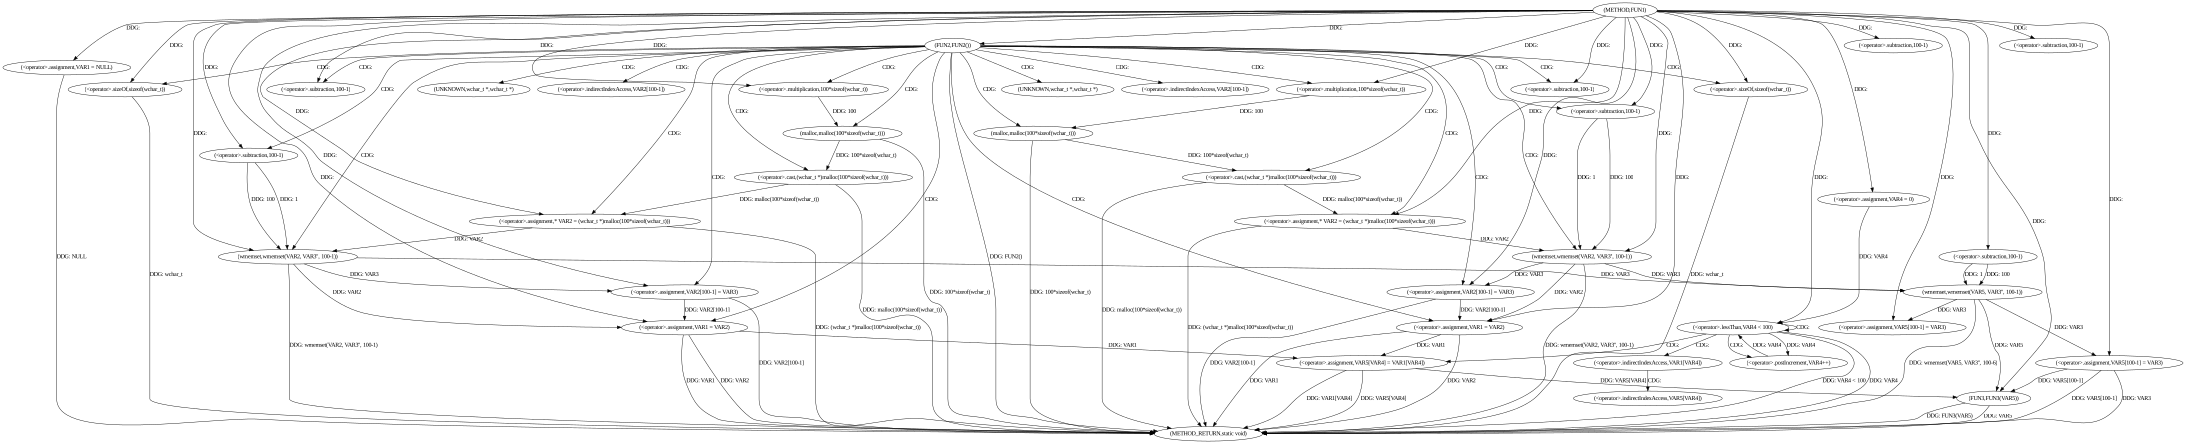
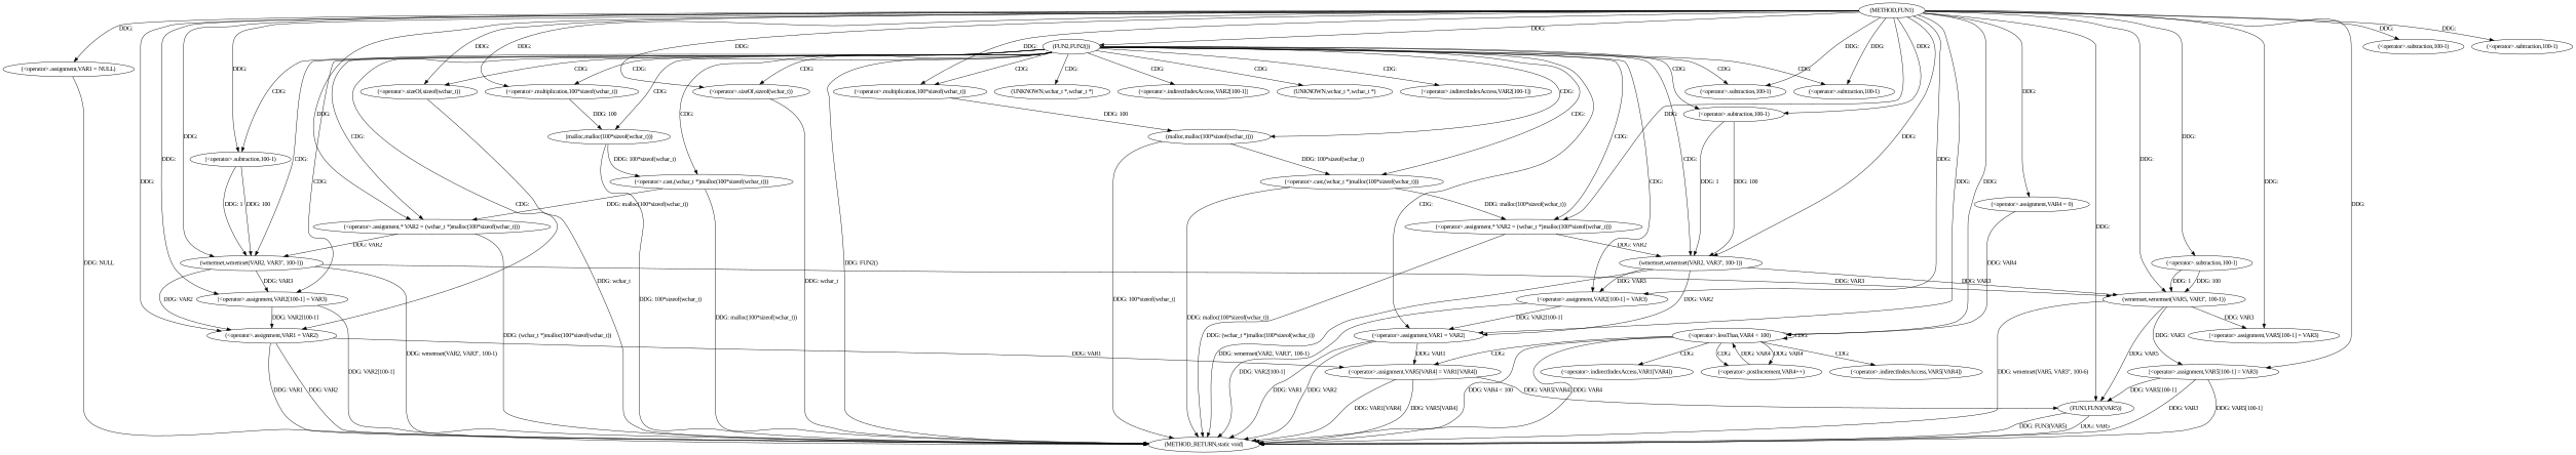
  digraph {
    fontname="Liberation Serif"
    node [fontname="Liberation Serif"]
    edge [fontname="Liberation Serif"]
    n1 [label="(METHOD,FUN1)"]
    n2 [label="(<operator>.assignment,VAR1 = NULL)"]
    n3 [label="(FUN2,FUN2())"]
    n4 [label="(<operator>.assignment,* VAR2 = (wchar_t *)malloc(100*sizeof(wchar_t)))"]
    n5 [label="(<operator>.multiplication,100*sizeof(wchar_t))"]
    n6 [label="(<operator>.sizeOf,sizeof(wchar_t))"]
    n7 [label="(wmemset,wmemset(VAR2, VAR3'', 100-1))"]
    n8 [label="(<operator>.subtraction,100-1)"]
    n9 [label="(<operator>.assignment,VAR2[100-1] = VAR3)"]
    n10 [label="(<operator>.subtraction,100-1)"]
    n11 [label="(<operator>.assignment,VAR1 = VAR2)"]
    n12 [label="(<operator>.assignment,* VAR2 = (wchar_t *)malloc(100*sizeof(wchar_t)))"]
    n13 [label="(<operator>.multiplication,100*sizeof(wchar_t))"]
    n14 [label="(<operator>.sizeOf,sizeof(wchar_t))"]
    n15 [label="(wmemset,wmemset(VAR2, VAR3'', 100-1))"]
    n16 [label="(<operator>.subtraction,100-1)"]
    n17 [label="(<operator>.assignment,VAR2[100-1] = VAR3)"]
    n18 [label="(<operator>.subtraction,100-1)"]
    n19 [label="(<operator>.assignment,VAR1 = VAR2)"]
    n20 [label="(wmemset,wmemset(VAR5, VAR3'', 100-1))"]
    n21 [label="(<operator>.subtraction,100-1)"]
    n22 [label="(<operator>.assignment,VAR5[100-1] = VAR3)"]
    n23 [label="(<operator>.subtraction,100-1)"]
    n24 [label="(<operator>.assignment,VAR4 = 0)"]
    n25 [label="(<operator>.lessThan,VAR4 < 100)"]
    n26 [label="(<operator>.assignment,VAR5[100-1] = VAR3)"]
    n27 [label="(<operator>.subtraction,100-1)"]
    n28 [label="(FUN3,FUN3(VAR5))"]
    n29 [label="(METHOD_RETURN,static void)"]
    n30 [label="(<operator>.cast,(wchar_t *)malloc(100*sizeof(wchar_t)))"]
    n31 [label="(malloc,malloc(100*sizeof(wchar_t)))"]
    n32 [label="(<operator>.cast,(wchar_t *)malloc(100*sizeof(wchar_t)))"]
    n33 [label="(malloc,malloc(100*sizeof(wchar_t)))"]
    n34 [label="(UNKNOWN,wchar_t *,wchar_t *)"]
    n35 [label="(<operator>.indirectIndexAccess,VAR2[100-1])"]
    n36 [label="(UNKNOWN,wchar_t *,wchar_t *)"]
    n37 [label="(<operator>.indirectIndexAccess,VAR2[100-1])"]
    n38 [label="(<operator>.assignment,VAR5[VAR4] = VAR1[VAR4])"]
    n39 [label="(<operator>.postIncrement,VAR4++)"]
    n40 [label="(<operator>.indirectIndexAccess,VAR5[VAR4])"]
    n41 [label="(<operator>.indirectIndexAccess,VAR1[VAR4])"]
    n1 -> n2 [label="DDG: "]
    n1 -> n3 [label="DDG: "]
    n1 -> n4 [label="DDG: "]
    n1 -> n5 [label="DDG: "]
    n1 -> n6 [label="DDG: "]
    n1 -> n7 [label="DDG: "]
    n1 -> n8 [label="DDG: "]
    n1 -> n9 [label="DDG: "]
    n1 -> n10 [label="DDG: "]
    n1 -> n11 [label="DDG: "]
    n1 -> n12 [label="DDG: "]
    n1 -> n13 [label="DDG: "]
    n1 -> n14 [label="DDG: "]
    n1 -> n15 [label="DDG: "]
    n1 -> n16 [label="DDG: "]
    n1 -> n17 [label="DDG: "]
    n1 -> n18 [label="DDG: "]
    n1 -> n19 [label="DDG: "]
+   n1 -> n20 [label="DDG: "]
    n1 -> n21 [label="DDG: "]
    n1 -> n22 [label="DDG: "]
    n1 -> n23 [label="DDG: "]
    n1 -> n24 [label="DDG: "]
    n1 -> n25 [label="DDG: "]
    n1 -> n26 [label="DDG: "]
    n1 -> n27 [label="DDG: "]
    n1 -> n28 [label="DDG: "]
    n2 -> n29 [label="DDG: NULL"]
    n3 -> n4 [label="CDG: "]
    n3 -> n5 [label="CDG: "]
    n3 -> n6 [label="CDG: "]
    n3 -> n7 [label="CDG: "]
    n3 -> n8 [label="CDG: "]
    n3 -> n9 [label="CDG: "]
    n3 -> n10 [label="CDG: "]
    n3 -> n11 [label="CDG: "]
    n3 -> n12 [label="CDG: "]
    n3 -> n13 [label="CDG: "]
    n3 -> n14 [label="CDG: "]
    n3 -> n15 [label="CDG: "]
    n3 -> n16 [label="CDG: "]
    n3 -> n17 [label="CDG: "]
    n3 -> n18 [label="CDG: "]
    n3 -> n19 [label="CDG: "]
    n3 -> n29 [label="DDG: FUN2()"]
    n3 -> n30 [label="CDG: "]
    n3 -> n31 [label="CDG: "]
    n3 -> n32 [label="CDG: "]
    n3 -> n33 [label="CDG: "]
    n3 -> n34 [label="CDG: "]
    n3 -> n35 [label="CDG: "]
    n3 -> n36 [label="CDG: "]
    n3 -> n37 [label="CDG: "]
    n4 -> n7 [label="DDG: VAR2"]
    n4 -> n29 [label="DDG: (wchar_t *)malloc(100*sizeof(wchar_t))"]
    n5 -> n31 [label="DDG: 100"]
    n6 -> n29 [label="DDG: wchar_t"]
    n7 -> n9 [label="DDG: VAR3"]
    n7 -> n11 [label="DDG: VAR2"]
    n7 -> n20 [label="DDG: VAR3"]
    n7 -> n29 [label="DDG: wmemset(VAR2, VAR3'', 100-1)"]
    n8 -> n7 [label="DDG: 100"]
    n8 -> n7 [label="DDG: 1"]
    n9 -> n11 [label="DDG: VAR2[100-1]"]
    n9 -> n29 [label="DDG: VAR2[100-1]"]
    n11 -> n29 [label="DDG: VAR1"]
    n11 -> n29 [label="DDG: VAR2"]
    n11 -> n38 [label="DDG: VAR1"]
    n12 -> n15 [label="DDG: VAR2"]
    n12 -> n29 [label="DDG: (wchar_t *)malloc(100*sizeof(wchar_t))"]
    n13 -> n33 [label="DDG: 100"]
    n14 -> n29 [label="DDG: wchar_t"]
    n15 -> n17 [label="DDG: VAR3"]
    n15 -> n19 [label="DDG: VAR2"]
    n15 -> n20 [label="DDG: VAR3"]
    n15 -> n29 [label="DDG: wmemset(VAR2, VAR3'', 100-1)"]
    n16 -> n15 [label="DDG: 100"]
    n16 -> n15 [label="DDG: 1"]
    n17 -> n19 [label="DDG: VAR2[100-1]"]
    n17 -> n29 [label="DDG: VAR2[100-1]"]
    n19 -> n29 [label="DDG: VAR2"]
    n19 -> n29 [label="DDG: VAR1"]
    n19 -> n38 [label="DDG: VAR1"]
    n20 -> n22 [label="DDG: VAR3"]
    n20 -> n26 [label="DDG: VAR3"]
    n20 -> n28 [label="DDG: VAR5"]
    n20 -> n29 [label="DDG: wmemset(VAR5, VAR3'', 100-6)"]
    n21 -> n20 [label="DDG: 100"]
    n21 -> n20 [label="DDG: 1"]
    n24 -> n25 [label="DDG: VAR4"]
    n25 -> n25 [label="CDG: "]
    n25 -> n29 [label="DDG: VAR4 < 100"]
    n25 -> n29 [label="DDG: VAR4"]
    n25 -> n38 [label="CDG: "]
    n25 -> n39 [label="DDG: VAR4"]
    n25 -> n39 [label="CDG: "]
-   n41 -> n40 [label="CDG: "]
+   n25 -> n40 [label="CDG: "]
    n25 -> n41 [label="CDG: "]
    n26 -> n28 [label="DDG: VAR5[100-1]"]
    n26 -> n29 [label="DDG: VAR5[100-1]"]
    n26 -> n29 [label="DDG: VAR3"]
    n28 -> n29 [label="DDG: VAR5"]
    n28 -> n29 [label="DDG: FUN3(VAR5)"]
    n30 -> n4 [label="DDG: malloc(100*sizeof(wchar_t))"]
    n30 -> n29 [label="DDG: malloc(100*sizeof(wchar_t))"]
    n31 -> n29 [label="DDG: 100*sizeof(wchar_t)"]
    n31 -> n30 [label="DDG: 100*sizeof(wchar_t)"]
    n32 -> n12 [label="DDG: malloc(100*sizeof(wchar_t))"]
    n32 -> n29 [label="DDG: malloc(100*sizeof(wchar_t))"]
    n33 -> n29 [label="DDG: 100*sizeof(wchar_t)"]
    n33 -> n32 [label="DDG: 100*sizeof(wchar_t)"]
    n38 -> n28 [label="DDG: VAR5[VAR4]"]
    n38 -> n29 [label="DDG: VAR1[VAR4]"]
    n38 -> n29 [label="DDG: VAR5[VAR4]"]
    n39 -> n25 [label="DDG: VAR4"]
  }
